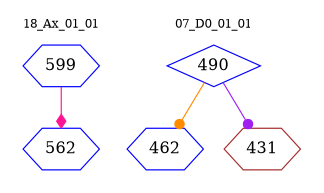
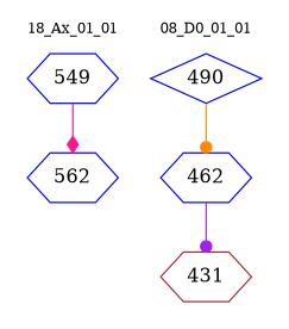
  digraph {
    node [color=blue shape=hexagon]
    edge [arrowhead=dot]
-   n1 [label=599]
+   n1 [label=549]
    n2 [label=562]
    n3 [label=462]
    n4 [color=brown label=431]
    n5 [label=490 shape=diamond]
    subgraph cluster_1 {
      color=white
      fontsize=10
      label="18_Ax_01_01"
      n1
      n2
    }
    subgraph cluster_2 {
      color=white
      fontsize=10
-     label="07_D0_01_01"
+     label="08_D0_01_01"
      n3
      n4
      n5
    }
    n1 -> n2 [arrowhead=diamond color=deeppink]
-   n5 -> n4 [color=purple]
+   n3 -> n4 [color=purple]
    n5 -> n3 [color=darkorange]
  }
